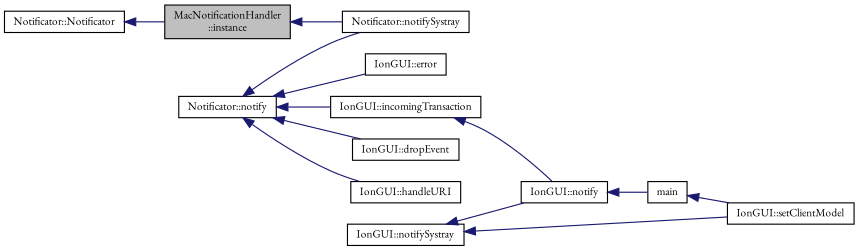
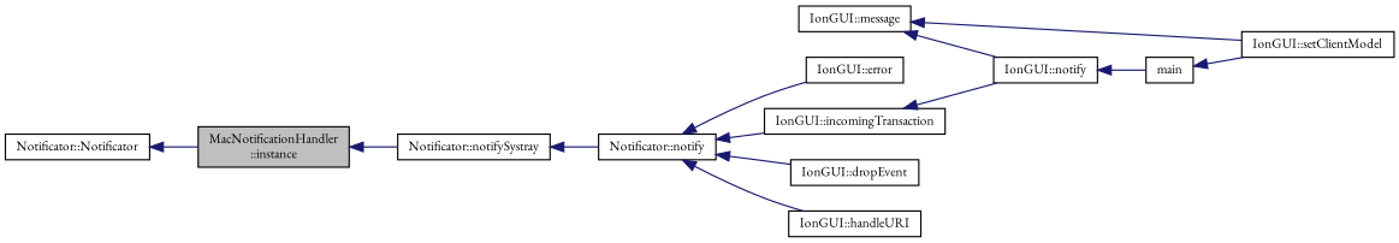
  digraph {
    fontname="EB Garamond"
    rankdir=LR
    node [color=black fillcolor=white fontname="EB Garamond" fontsize=10 shape=record style=filled]
    edge [color=midnightblue dir=back fontname="EB Garamond" fontsize=10 labelfontname=Helvetica labelfontsize=10 style=solid]
    n1 [fillcolor=grey75 fontcolor=black height=0.2 label="MacNotificationHandler\l::instance" width=0.4]
    n2 [height=0.2 label="Notificator::notifySystray" width=0.4]
    n3 [height=0.2 label="Notificator::Notificator" width=0.4]
    n4 [height=0.2 label="Notificator::notify" width=0.4]
    n5 [height=0.2 label="IonGUI::error" width=0.4]
    n6 [height=0.2 label="IonGUI::incomingTransaction" width=0.4]
    n7 [height=0.2 label="IonGUI::dropEvent" width=0.4]
    n8 [height=0.2 label="IonGUI::handleURI" width=0.4]
-   n9 [height=0.2 label="IonGUI::notifySystray" width=0.4]
+   n9 [height=0.2 label="IonGUI::message" width=0.4]
    n10 [height=0.2 label="IonGUI::setClientModel" width=0.4]
    n11 [height=0.2 label="IonGUI::notify" width=0.4]
    n12 [height=0.2 label=main width=0.4]
    n1 -> n2
-   n4 -> n2
+   n2 -> n4
    n3 -> n1
    n4 -> n5
    n4 -> n6
    n4 -> n7
    n4 -> n8
    n6 -> n11
    n9 -> n10
    n9 -> n11
    n11 -> n12
    n12 -> n10
  }
